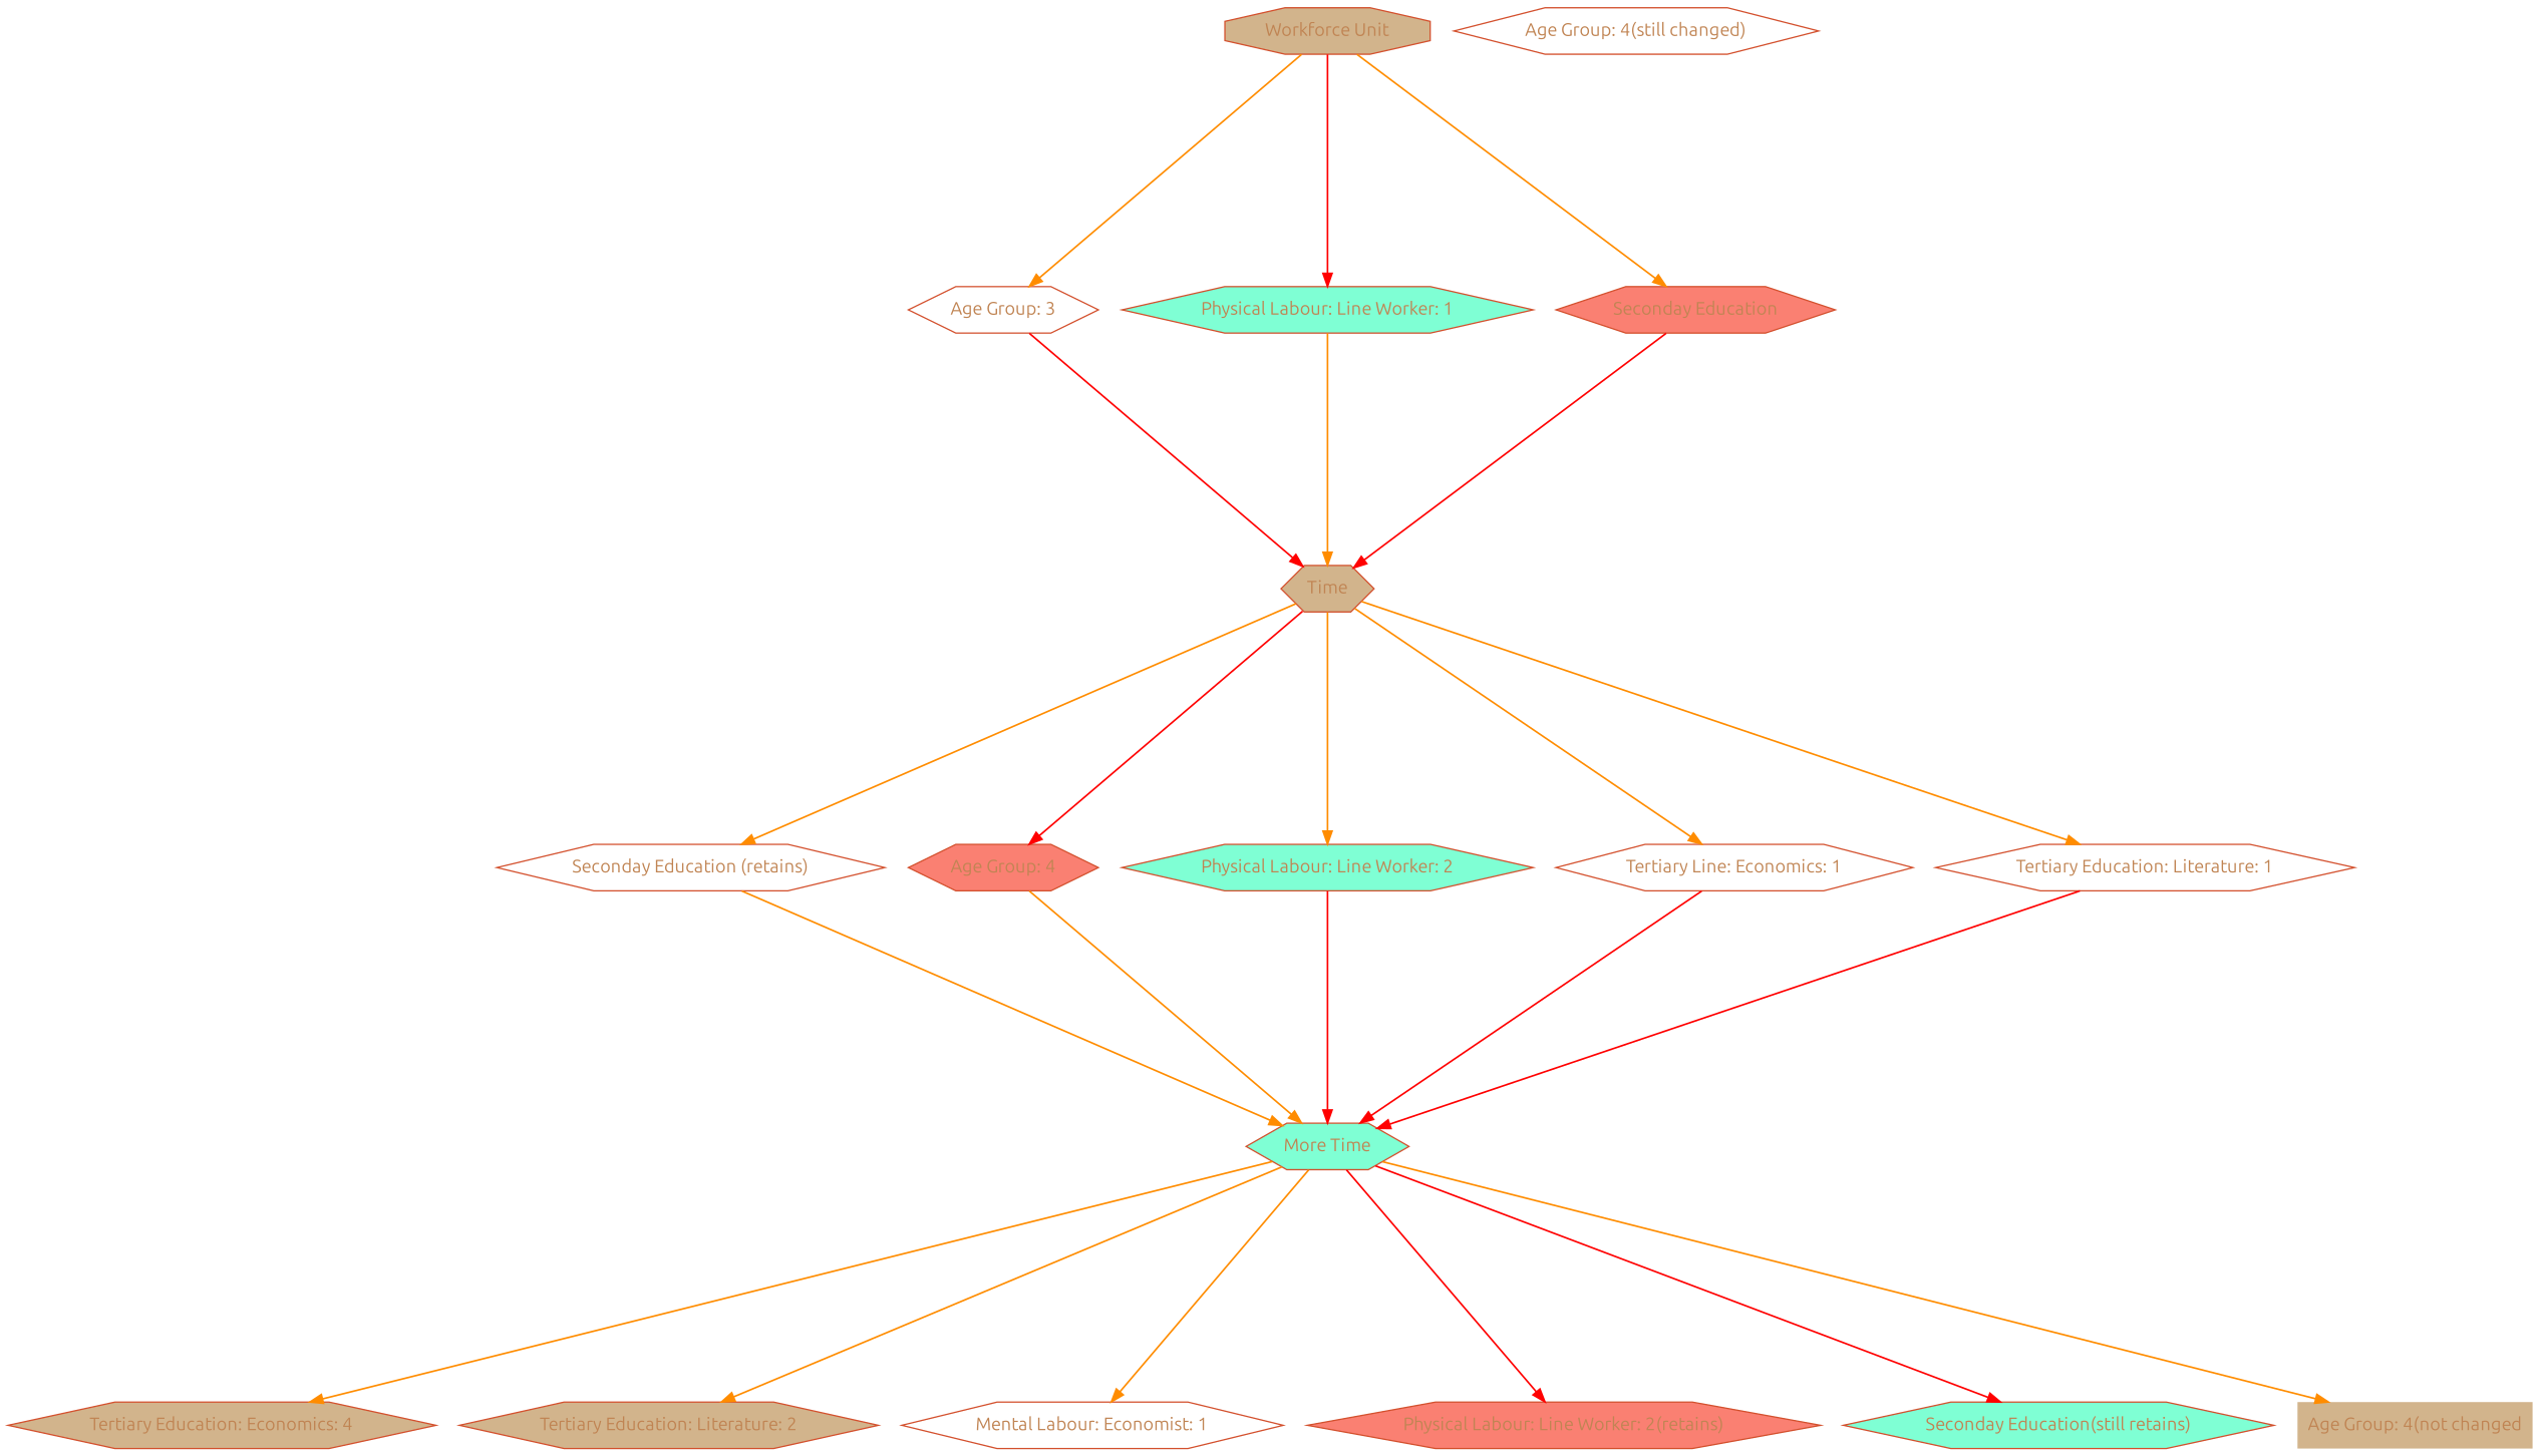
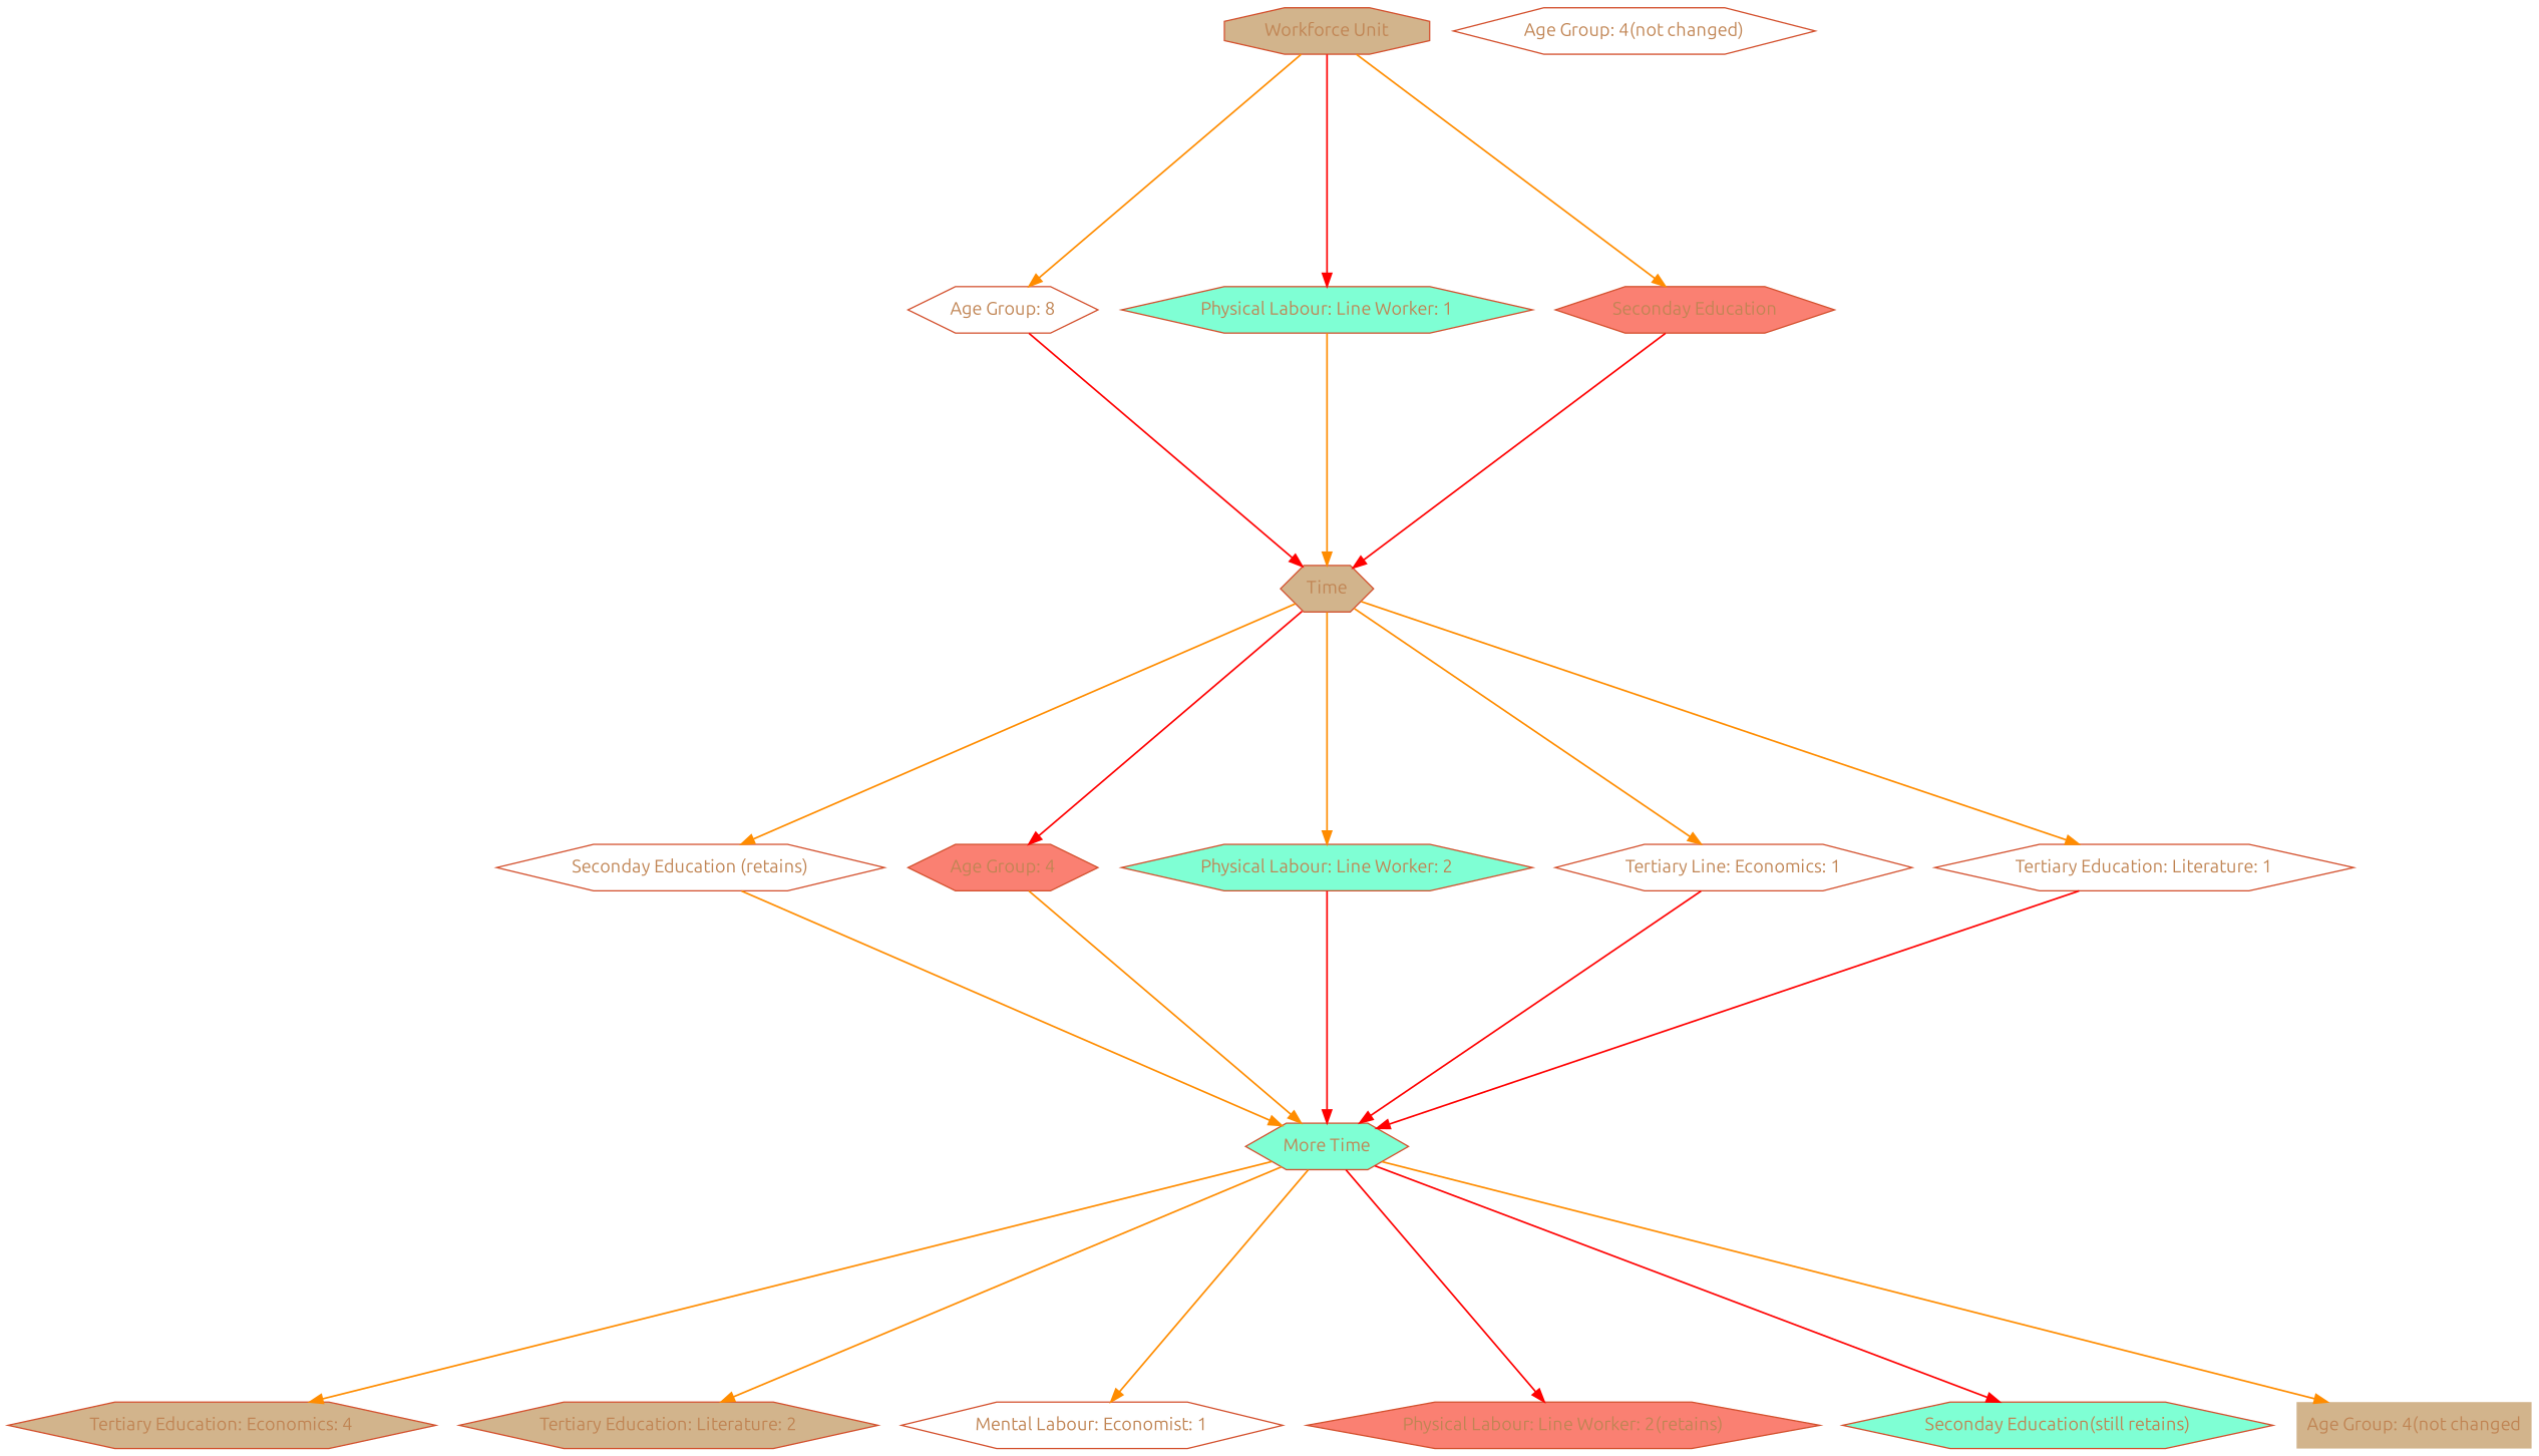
  digraph {
    compound=true
    ranksep=2.5
    root=Workforce_Types_Changes
    node [color="#d3502dff" fillcolor=white fontcolor="#c08453ff" fontname=Ubuntu shape=hexagon style=filled]
    edge [color=darkorange penwidth=1.3]
    "Workforce Unit" [fillcolor=tan shape=octagon]
-   "Age Group: 3"
+   "Age Group: 3" [label="Age Group: 8"]
    "Physical Labour: Line Worker: 1" [fillcolor=aquamarine]
    "Seconday Education" [fillcolor=salmon]
    Time [fillcolor=tan]
    "Seconday Education (retains)"
    "Age Group: 4" [fillcolor=salmon]
    "Physical Labour: Line Worker: 2" [fillcolor=aquamarine]
    n9 [label="Tertiary Line: Economics: 1"]
    "Tertiary Education: Literature: 1"
    "More Time" [fillcolor=aquamarine]
    "Tertiary Education: Economics: 4" [fillcolor=tan]
    "Tertiary Education: Literature: 2" [fillcolor=tan]
    "Mental Labour: Economist: 1"
    "Physical Labour: Line Worker: 2(retains)" [fillcolor=salmon]
    "Seconday Education(still retains)" [fillcolor=aquamarine]
    "Age Group: 4(not changed" [fillcolor=tan shape=none]
-   "Age Group: 4(not changed)" [label="Age Group: 4(still changed)"]
+   "Age Group: 4(not changed)"
    "Workforce Unit" -> "Age Group: 3"
    "Workforce Unit" -> "Physical Labour: Line Worker: 1" [color=red]
    "Workforce Unit" -> "Seconday Education"
    "Age Group: 3" -> Time [color=red]
    "Physical Labour: Line Worker: 1" -> Time
    "Seconday Education" -> Time [color=red]
    Time -> "Seconday Education (retains)"
    Time -> "Age Group: 4" [color=red]
    Time -> "Physical Labour: Line Worker: 2"
    Time -> n9
    Time -> "Tertiary Education: Literature: 1"
    "Seconday Education (retains)" -> "More Time"
    "Age Group: 4" -> "More Time"
    "Physical Labour: Line Worker: 2" -> "More Time" [color=red]
    n9 -> "More Time" [color=red]
    "Tertiary Education: Literature: 1" -> "More Time" [color=red]
    "More Time" -> "Tertiary Education: Economics: 4"
    "More Time" -> "Tertiary Education: Literature: 2"
    "More Time" -> "Mental Labour: Economist: 1"
    "More Time" -> "Physical Labour: Line Worker: 2(retains)" [color=red]
    "More Time" -> "Seconday Education(still retains)" [color=red]
    "More Time" -> "Age Group: 4(not changed"
  }
